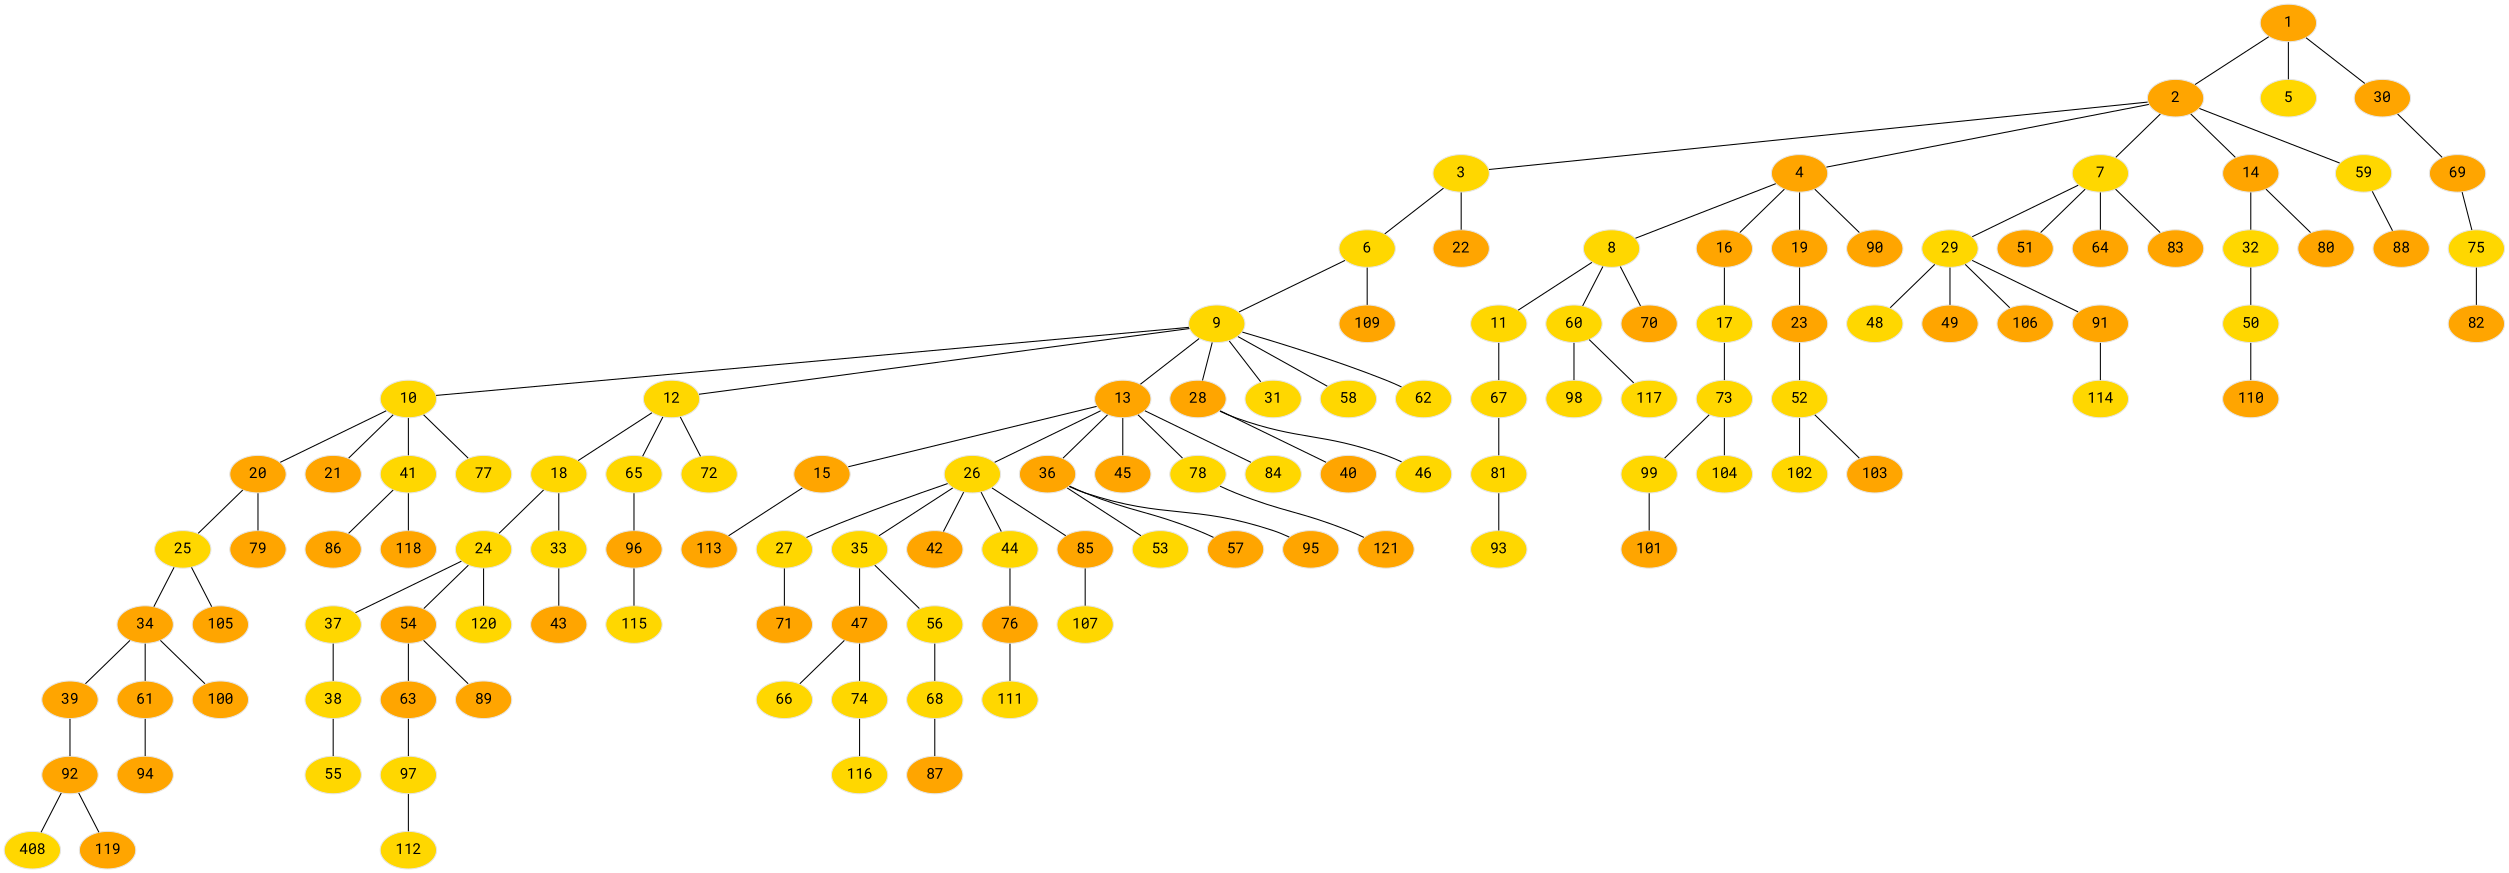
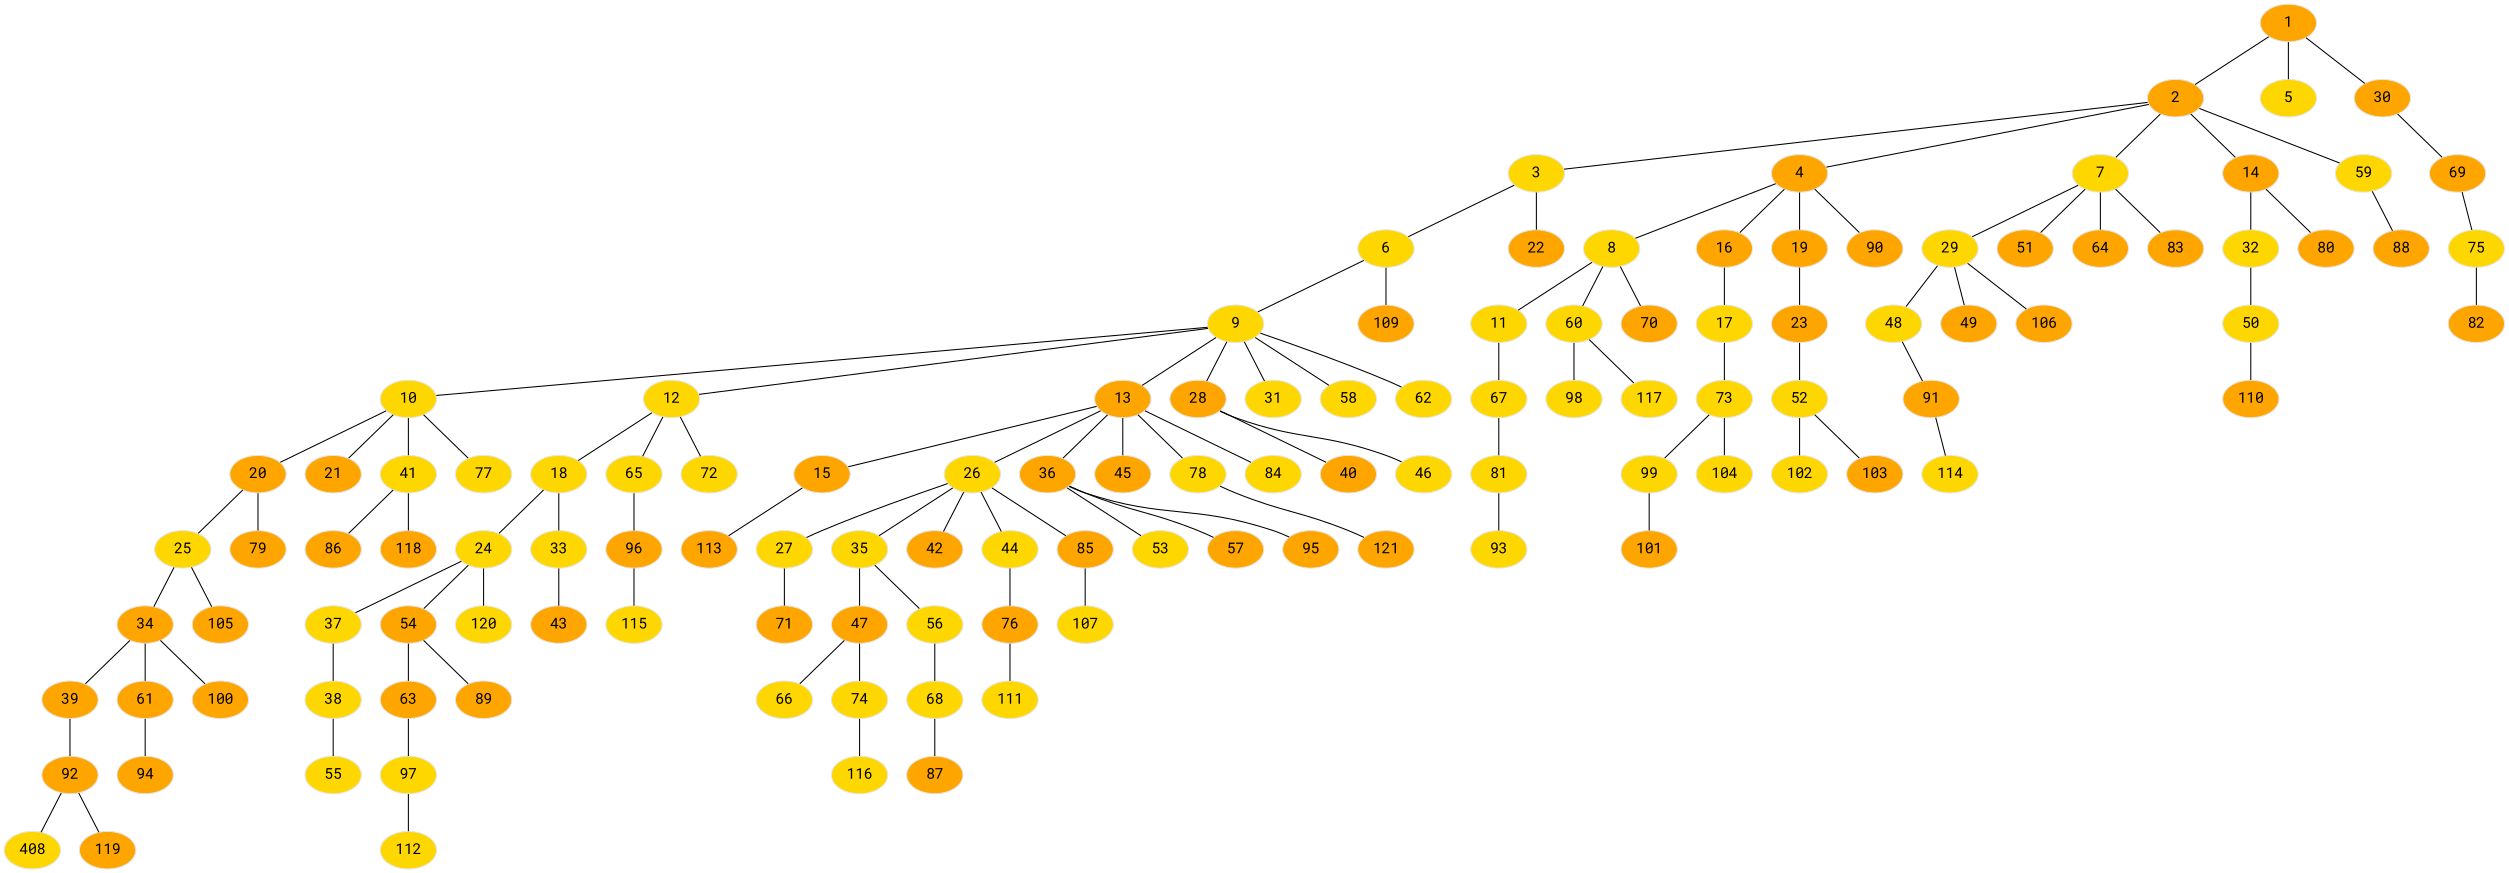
  graph {
    fontname="Roboto Mono"
    node [color=gray90 fillcolor=gold fontname="Roboto Mono" style=filled]
    edge [fontname="Roboto Mono"]
    1 [fillcolor=orange]
    2 [fillcolor=orange]
    5
    30 [fillcolor=orange]
    3
    4 [fillcolor=orange]
    7
    14 [fillcolor=orange]
    59
    69 [fillcolor=orange]
    6
    22 [fillcolor=orange]
    8
    16 [fillcolor=orange]
    19 [fillcolor=orange]
    90 [fillcolor=orange]
    29
    51 [fillcolor=orange]
    64 [fillcolor=orange]
    83 [fillcolor=orange]
    32
    80 [fillcolor=orange]
    88 [fillcolor=orange]
    9
    109 [fillcolor=orange]
    11
    60
    70 [fillcolor=orange]
    17
    23 [fillcolor=orange]
    10
    12
    13 [fillcolor=orange]
    28 [fillcolor=orange]
    31
    58
    62
    48
    49 [fillcolor=orange]
    106 [fillcolor=orange]
    67
    98
    117
    20 [fillcolor=orange]
    21 [fillcolor=orange]
    41
    77
    18
    65
    72
    15 [fillcolor=orange]
    26
    36 [fillcolor=orange]
    45 [fillcolor=orange]
    78
    84
    40 [fillcolor=orange]
    46
    25
    79 [fillcolor=orange]
    86 [fillcolor=orange]
    118 [fillcolor=orange]
    81
    24
    33
    96 [fillcolor=orange]
    113 [fillcolor=orange]
    27
    35
    42 [fillcolor=orange]
    44
    85 [fillcolor=orange]
    53
    57 [fillcolor=orange]
    95 [fillcolor=orange]
    121 [fillcolor=orange]
    50
    73
    99
    104
    37
    54 [fillcolor=orange]
    120
    43 [fillcolor=orange]
    52
    34 [fillcolor=orange]
    105 [fillcolor=orange]
    102
    103 [fillcolor=orange]
    38
    63 [fillcolor=orange]
    89 [fillcolor=orange]
    39 [fillcolor=orange]
    61 [fillcolor=orange]
    100 [fillcolor=orange]
    71 [fillcolor=orange]
    47 [fillcolor=orange]
    56
    76 [fillcolor=orange]
    107
    91 [fillcolor=orange]
    75
    110 [fillcolor=orange]
    92 [fillcolor=orange]
    94 [fillcolor=orange]
    66
    74
    68
    55
    n110 [label=408]
    119 [fillcolor=orange]
    111
    116
    114
    97
    87 [fillcolor=orange]
    112
    115
    93
    82 [fillcolor=orange]
    101 [fillcolor=orange]
    1 -- 2
    1 -- 5
    1 -- 30
    2 -- 3
    2 -- 4
    2 -- 7
    2 -- 14
    2 -- 59
    30 -- 69
    3 -- 6
    3 -- 22
    4 -- 8
    4 -- 16
    4 -- 19
    4 -- 90
    7 -- 29
    7 -- 51
    7 -- 64
    7 -- 83
    14 -- 32
    14 -- 80
    59 -- 88
    69 -- 75
    6 -- 9
    6 -- 109
    8 -- 11
    8 -- 60
    8 -- 70
    16 -- 17
    19 -- 23
    29 -- 48
    29 -- 49
    29 -- 106
    32 -- 50
    9 -- 10
    9 -- 12
    9 -- 13
    9 -- 28
    9 -- 31
    9 -- 58
    9 -- 62
    11 -- 67
    60 -- 98
    60 -- 117
    17 -- 73
    23 -- 52
    10 -- 20
    10 -- 21
    10 -- 41
    10 -- 77
    12 -- 18
    12 -- 65
    12 -- 72
    13 -- 15
    13 -- 26
    13 -- 36
    13 -- 45
    13 -- 78
    13 -- 84
    28 -- 40
    28 -- 46
-   29 -- 91
+   48 -- 91
    67 -- 81
    20 -- 25
    20 -- 79
    41 -- 86
    41 -- 118
    18 -- 24
    18 -- 33
    65 -- 96
    15 -- 113
    26 -- 27
    26 -- 35
    26 -- 42
    26 -- 44
    26 -- 85
    36 -- 53
    36 -- 57
    36 -- 95
    78 -- 121
    25 -- 34
    25 -- 105
    81 -- 93
    24 -- 37
    24 -- 54
    24 -- 120
    33 -- 43
    96 -- 115
    27 -- 71
    35 -- 47
    35 -- 56
    44 -- 76
    85 -- 107
    50 -- 110
    73 -- 99
    73 -- 104
    99 -- 101
    37 -- 38
    54 -- 63
    54 -- 89
    52 -- 102
    52 -- 103
    34 -- 39
    34 -- 61
    34 -- 100
    38 -- 55
    63 -- 97
    39 -- 92
    61 -- 94
    47 -- 66
    47 -- 74
    56 -- 68
    76 -- 111
    91 -- 114
    75 -- 82
    92 -- n110
    92 -- 119
    74 -- 116
    68 -- 87
    97 -- 112
  }
